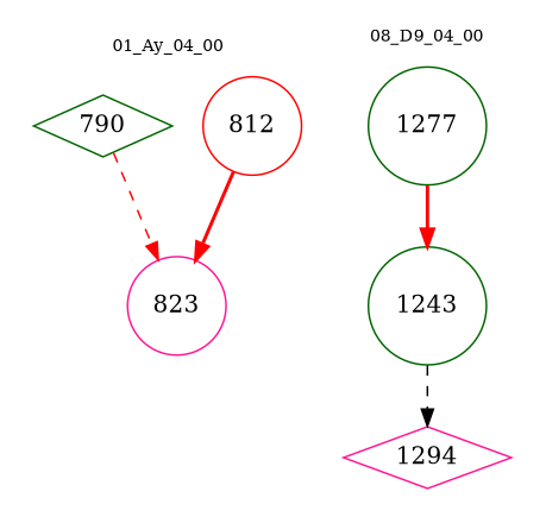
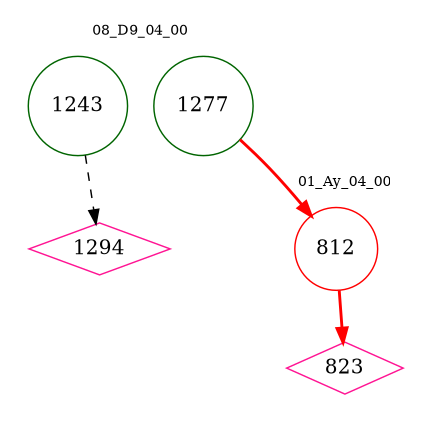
  digraph {
    node [color=darkgreen shape=circle]
    edge [color=red style=bold]
    n1 [color=red label=812]
-   n2 [label=790 shape=diamond]
-   n3 [color=deeppink label=823]
+   n3 [color=deeppink label=823 shape=diamond]
    n4 [label=1277]
    n5 [label=1243]
    n6 [color=deeppink label=1294 shape=diamond]
    subgraph cluster_1 {
      color=white
      fontsize=10
      label="01_Ay_04_00"
      n1
-     n2
      n3
    }
    subgraph cluster_2 {
      color=white
      fontsize=10
      label="08_D9_04_00"
      n4
      n5
      n6
    }
    n1 -> n3
-   n2 -> n3 [style=dashed]
-   n4 -> n5
+   n4 -> n1
    n5 -> n6 [color=black style=dashed]
  }
